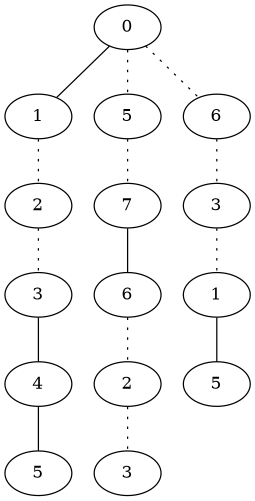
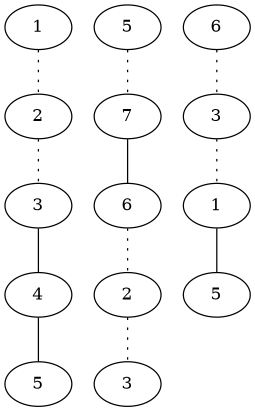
  graph {
    edge [style=dotted]
-   n1 [label=0]
    n2 [label=1]
    n3 [label=5]
    n4 [label=6]
    n5 [label=2]
    n6 [label=3]
    n7 [label=4]
    n8 [label=5]
    n9 [label=7]
    n10 [label=6]
    n11 [label=2]
    n12 [label=3]
    n13 [label=3]
    n14 [label=1]
    n15 [label=5]
-   n1 -- n2 [style=""]
-   n1 -- n3
-   n1 -- n4
    n2 -- n5
    n3 -- n9
    n4 -- n13
    n5 -- n6
    n6 -- n7 [style=""]
    n7 -- n8 [style=""]
    n9 -- n10 [style=""]
    n10 -- n11
    n11 -- n12
    n13 -- n14
    n14 -- n15 [style=""]
  }
